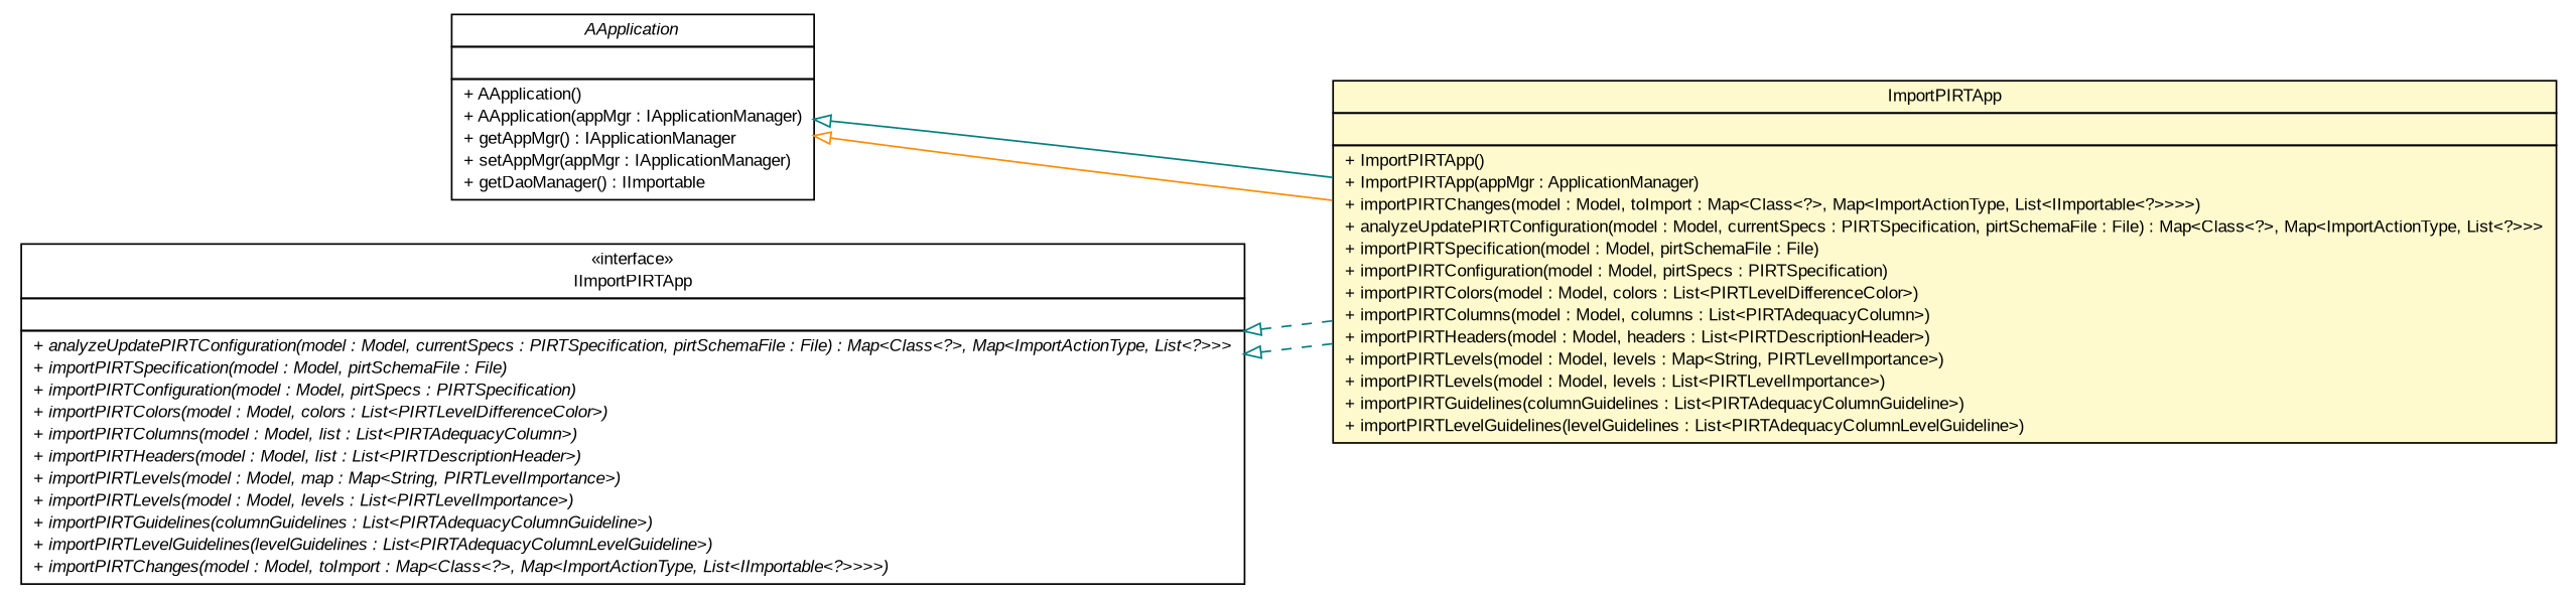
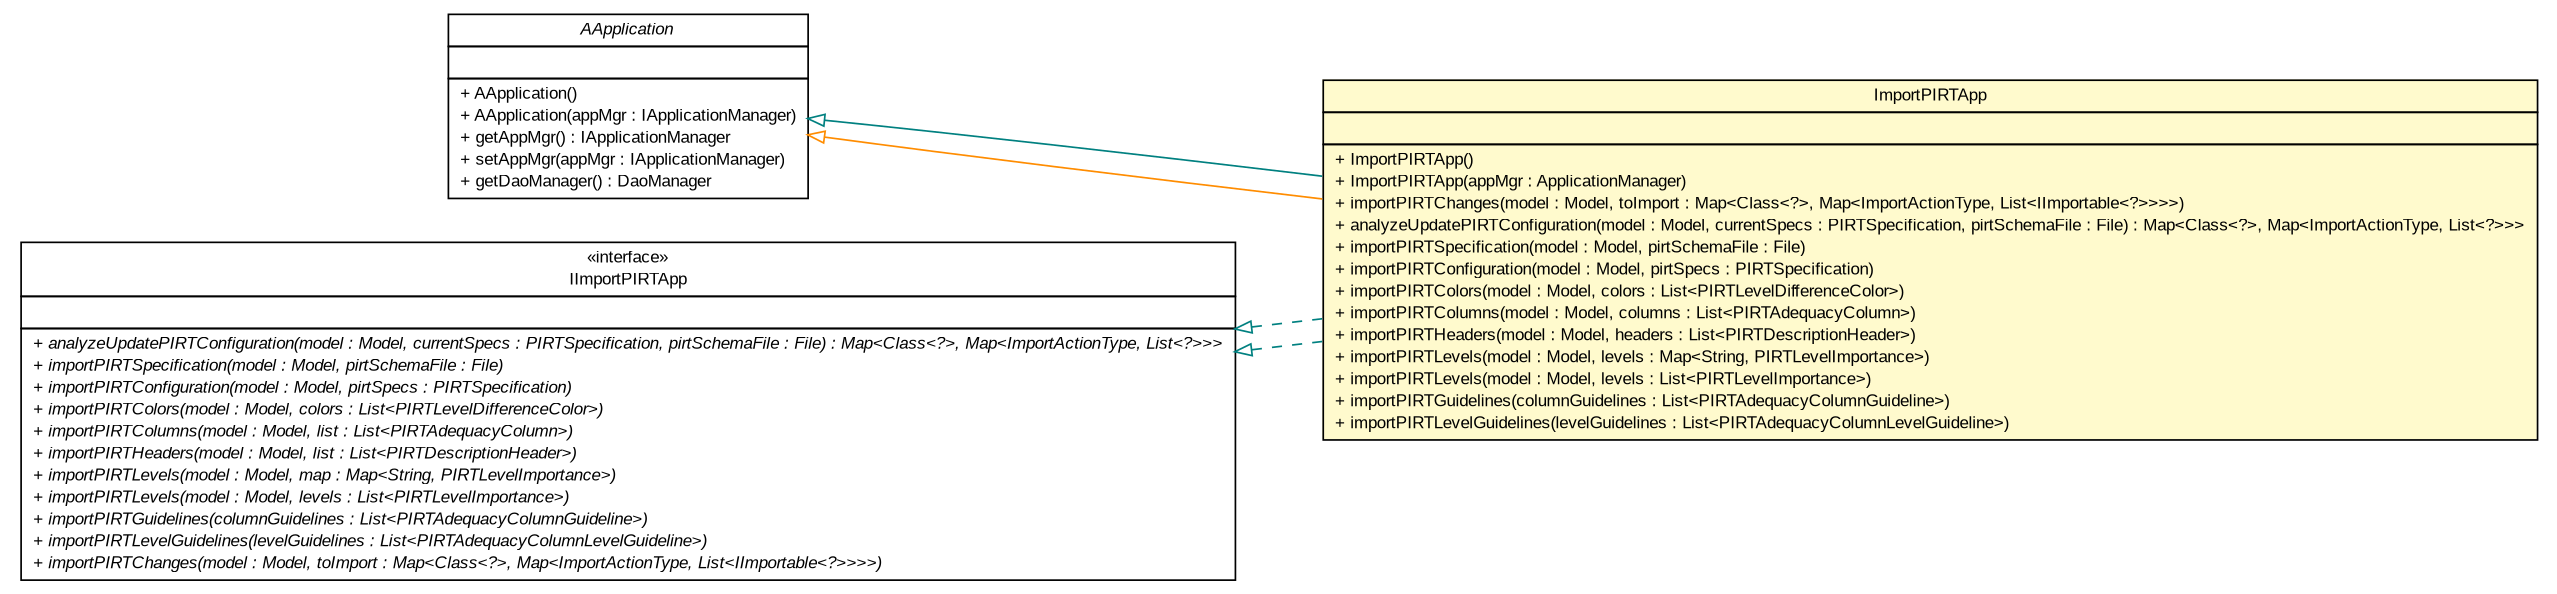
  digraph {
    nodesep=0.25
    ranksep=0.5
    rankdir=LR
    node [fontcolor=black fontname=arial fontsize=10.0 shape=plaintext]
    edge [arrowtail=empty dir=back fontname=arial fontsize=10 headport=p labelfontname=arial labelfontsize=10 tailport=p color=teal]
-   n1 [label=<<table title="gov.sandia.cf.application.AApplication" border="0" cellborder="1" cellspacing="0" cellpadding="2" port="p" href="../AApplication.html"> 		<tr><td><table border="0" cellspacing="0" cellpadding="1"> <tr><td align="center" balign="center"><font face="arial italic"> AApplication </font></td></tr> 		</table></td></tr> 		<tr><td><table border="0" cellspacing="0" cellpadding="1"> <tr><td align="left" balign="left">  </td></tr> 		</table></td></tr> 		<tr><td><table border="0" cellspacing="0" cellpadding="1"> <tr><td align="left" balign="left"> + AApplication() </td></tr> <tr><td align="left" balign="left"> + AApplication(appMgr : IApplicationManager) </td></tr> <tr><td align="left" balign="left"> + getAppMgr() : IApplicationManager </td></tr> <tr><td align="left" balign="left"> + setAppMgr(appMgr : IApplicationManager) </td></tr> <tr><td align="left" balign="left"> + getDaoManager() : IImportable </td></tr> 		</table></td></tr> 		</table>>]
+   n1 [label=<<table title="gov.sandia.cf.application.AApplication" border="0" cellborder="1" cellspacing="0" cellpadding="2" port="p" href="../AApplication.html"> 		<tr><td><table border="0" cellspacing="0" cellpadding="1"> <tr><td align="center" balign="center"><font face="arial italic"> AApplication </font></td></tr> 		</table></td></tr> 		<tr><td><table border="0" cellspacing="0" cellpadding="1"> <tr><td align="left" balign="left">  </td></tr> 		</table></td></tr> 		<tr><td><table border="0" cellspacing="0" cellpadding="1"> <tr><td align="left" balign="left"> + AApplication() </td></tr> <tr><td align="left" balign="left"> + AApplication(appMgr : IApplicationManager) </td></tr> <tr><td align="left" balign="left"> + getAppMgr() : IApplicationManager </td></tr> <tr><td align="left" balign="left"> + setAppMgr(appMgr : IApplicationManager) </td></tr> <tr><td align="left" balign="left"> + getDaoManager() : DaoManager </td></tr> 		</table></td></tr> 		</table>>]
    n2 [label=<<table title="gov.sandia.cf.application.impl.ImportPIRTApp" border="0" cellborder="1" cellspacing="0" cellpadding="2" port="p" bgcolor="lemonChiffon" href="./ImportPIRTApp.html"> 		<tr><td><table border="0" cellspacing="0" cellpadding="1"> <tr><td align="center" balign="center"> ImportPIRTApp </td></tr> 		</table></td></tr> 		<tr><td><table border="0" cellspacing="0" cellpadding="1"> <tr><td align="left" balign="left">  </td></tr> 		</table></td></tr> 		<tr><td><table border="0" cellspacing="0" cellpadding="1"> <tr><td align="left" balign="left"> + ImportPIRTApp() </td></tr> <tr><td align="left" balign="left"> + ImportPIRTApp(appMgr : ApplicationManager) </td></tr> <tr><td align="left" balign="left"> + importPIRTChanges(model : Model, toImport : Map&lt;Class&lt;?&gt;, Map&lt;ImportActionType, List&lt;IImportable&lt;?&gt;&gt;&gt;&gt;) </td></tr> <tr><td align="left" balign="left"> + analyzeUpdatePIRTConfiguration(model : Model, currentSpecs : PIRTSpecification, pirtSchemaFile : File) : Map&lt;Class&lt;?&gt;, Map&lt;ImportActionType, List&lt;?&gt;&gt;&gt; </td></tr> <tr><td align="left" balign="left"> + importPIRTSpecification(model : Model, pirtSchemaFile : File) </td></tr> <tr><td align="left" balign="left"> + importPIRTConfiguration(model : Model, pirtSpecs : PIRTSpecification) </td></tr> <tr><td align="left" balign="left"> + importPIRTColors(model : Model, colors : List&lt;PIRTLevelDifferenceColor&gt;) </td></tr> <tr><td align="left" balign="left"> + importPIRTColumns(model : Model, columns : List&lt;PIRTAdequacyColumn&gt;) </td></tr> <tr><td align="left" balign="left"> + importPIRTHeaders(model : Model, headers : List&lt;PIRTDescriptionHeader&gt;) </td></tr> <tr><td align="left" balign="left"> + importPIRTLevels(model : Model, levels : Map&lt;String, PIRTLevelImportance&gt;) </td></tr> <tr><td align="left" balign="left"> + importPIRTLevels(model : Model, levels : List&lt;PIRTLevelImportance&gt;) </td></tr> <tr><td align="left" balign="left"> + importPIRTGuidelines(columnGuidelines : List&lt;PIRTAdequacyColumnGuideline&gt;) </td></tr> <tr><td align="left" balign="left"> + importPIRTLevelGuidelines(levelGuidelines : List&lt;PIRTAdequacyColumnLevelGuideline&gt;) </td></tr> 		</table></td></tr> 		</table>>]
    n3 [label=<<table title="gov.sandia.cf.application.IImportPIRTApp" border="0" cellborder="1" cellspacing="0" cellpadding="2" port="p" href="../IImportPIRTApp.html"> 		<tr><td><table border="0" cellspacing="0" cellpadding="1"> <tr><td align="center" balign="center"> &#171;interface&#187; </td></tr> <tr><td align="center" balign="center"> IImportPIRTApp </td></tr> 		</table></td></tr> 		<tr><td><table border="0" cellspacing="0" cellpadding="1"> <tr><td align="left" balign="left">  </td></tr> 		</table></td></tr> 		<tr><td><table border="0" cellspacing="0" cellpadding="1"> <tr><td align="left" balign="left"><font face="arial italic" point-size="10.0"> + analyzeUpdatePIRTConfiguration(model : Model, currentSpecs : PIRTSpecification, pirtSchemaFile : File) : Map&lt;Class&lt;?&gt;, Map&lt;ImportActionType, List&lt;?&gt;&gt;&gt; </font></td></tr> <tr><td align="left" balign="left"><font face="arial italic" point-size="10.0"> + importPIRTSpecification(model : Model, pirtSchemaFile : File) </font></td></tr> <tr><td align="left" balign="left"><font face="arial italic" point-size="10.0"> + importPIRTConfiguration(model : Model, pirtSpecs : PIRTSpecification) </font></td></tr> <tr><td align="left" balign="left"><font face="arial italic" point-size="10.0"> + importPIRTColors(model : Model, colors : List&lt;PIRTLevelDifferenceColor&gt;) </font></td></tr> <tr><td align="left" balign="left"><font face="arial italic" point-size="10.0"> + importPIRTColumns(model : Model, list : List&lt;PIRTAdequacyColumn&gt;) </font></td></tr> <tr><td align="left" balign="left"><font face="arial italic" point-size="10.0"> + importPIRTHeaders(model : Model, list : List&lt;PIRTDescriptionHeader&gt;) </font></td></tr> <tr><td align="left" balign="left"><font face="arial italic" point-size="10.0"> + importPIRTLevels(model : Model, map : Map&lt;String, PIRTLevelImportance&gt;) </font></td></tr> <tr><td align="left" balign="left"><font face="arial italic" point-size="10.0"> + importPIRTLevels(model : Model, levels : List&lt;PIRTLevelImportance&gt;) </font></td></tr> <tr><td align="left" balign="left"><font face="arial italic" point-size="10.0"> + importPIRTGuidelines(columnGuidelines : List&lt;PIRTAdequacyColumnGuideline&gt;) </font></td></tr> <tr><td align="left" balign="left"><font face="arial italic" point-size="10.0"> + importPIRTLevelGuidelines(levelGuidelines : List&lt;PIRTAdequacyColumnLevelGuideline&gt;) </font></td></tr> <tr><td align="left" balign="left"><font face="arial italic" point-size="10.0"> + importPIRTChanges(model : Model, toImport : Map&lt;Class&lt;?&gt;, Map&lt;ImportActionType, List&lt;IImportable&lt;?&gt;&gt;&gt;&gt;) </font></td></tr> 		</table></td></tr> 		</table>>]
    n1 -> n2 [color=darkorange]
    n1 -> n2
    n3 -> n2 [style=dashed]
    n3 -> n2 [style=dashed]
  }
